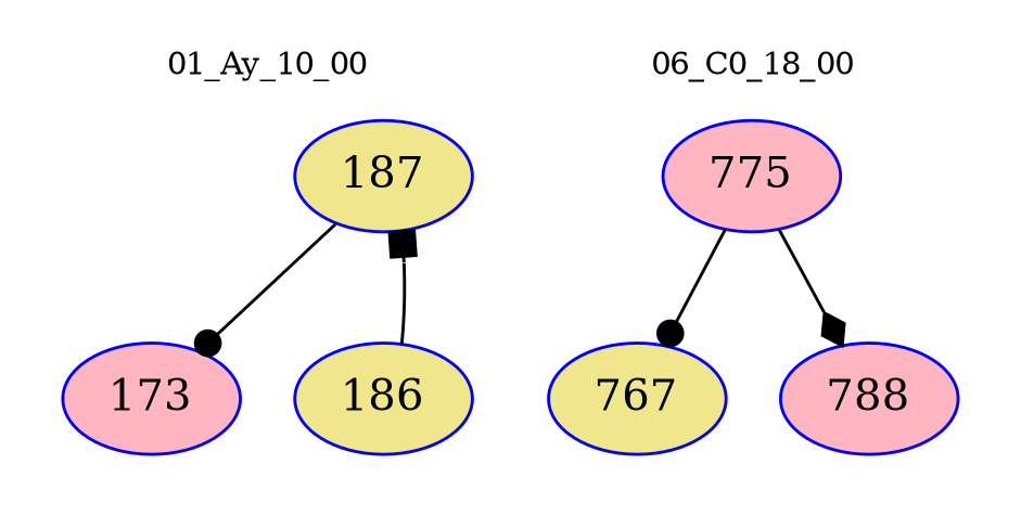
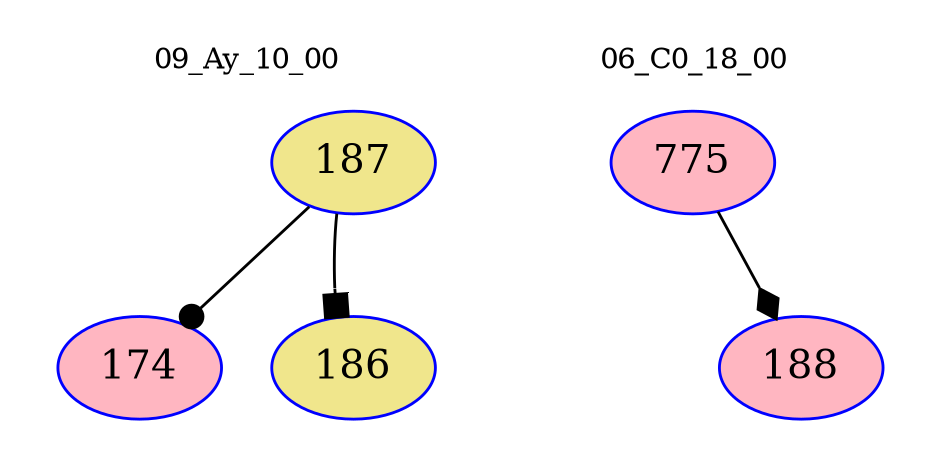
  digraph {
    node [color=blue fillcolor=khaki style=filled]
    edge [arrowhead=dot color=black]
    n1 [label=187]
-   n2 [fillcolor=lightpink label=173]
+   n2 [fillcolor=lightpink label=174]
    n3 [label=186]
    n4 [fillcolor=lightpink label=775]
-   n5 [label=767]
-   n6 [fillcolor=lightpink label=788]
+   n6 [fillcolor=lightpink label=188]
    subgraph cluster_1 {
      color=white
      fontsize=10
-     label="01_Ay_10_00"
+     label="09_Ay_10_00"
      n1
      n2
      n3
    }
    subgraph cluster_2 {
      color=white
      fontsize=10
      label="06_C0_18_00"
      n4
-     n5
      n6
    }
    n1 -> n2
-   n3 -> n1 [arrowhead=box]
-   n4 -> n5
+   n1 -> n3 [arrowhead=box]
    n4 -> n6 [arrowhead=diamond]
  }
